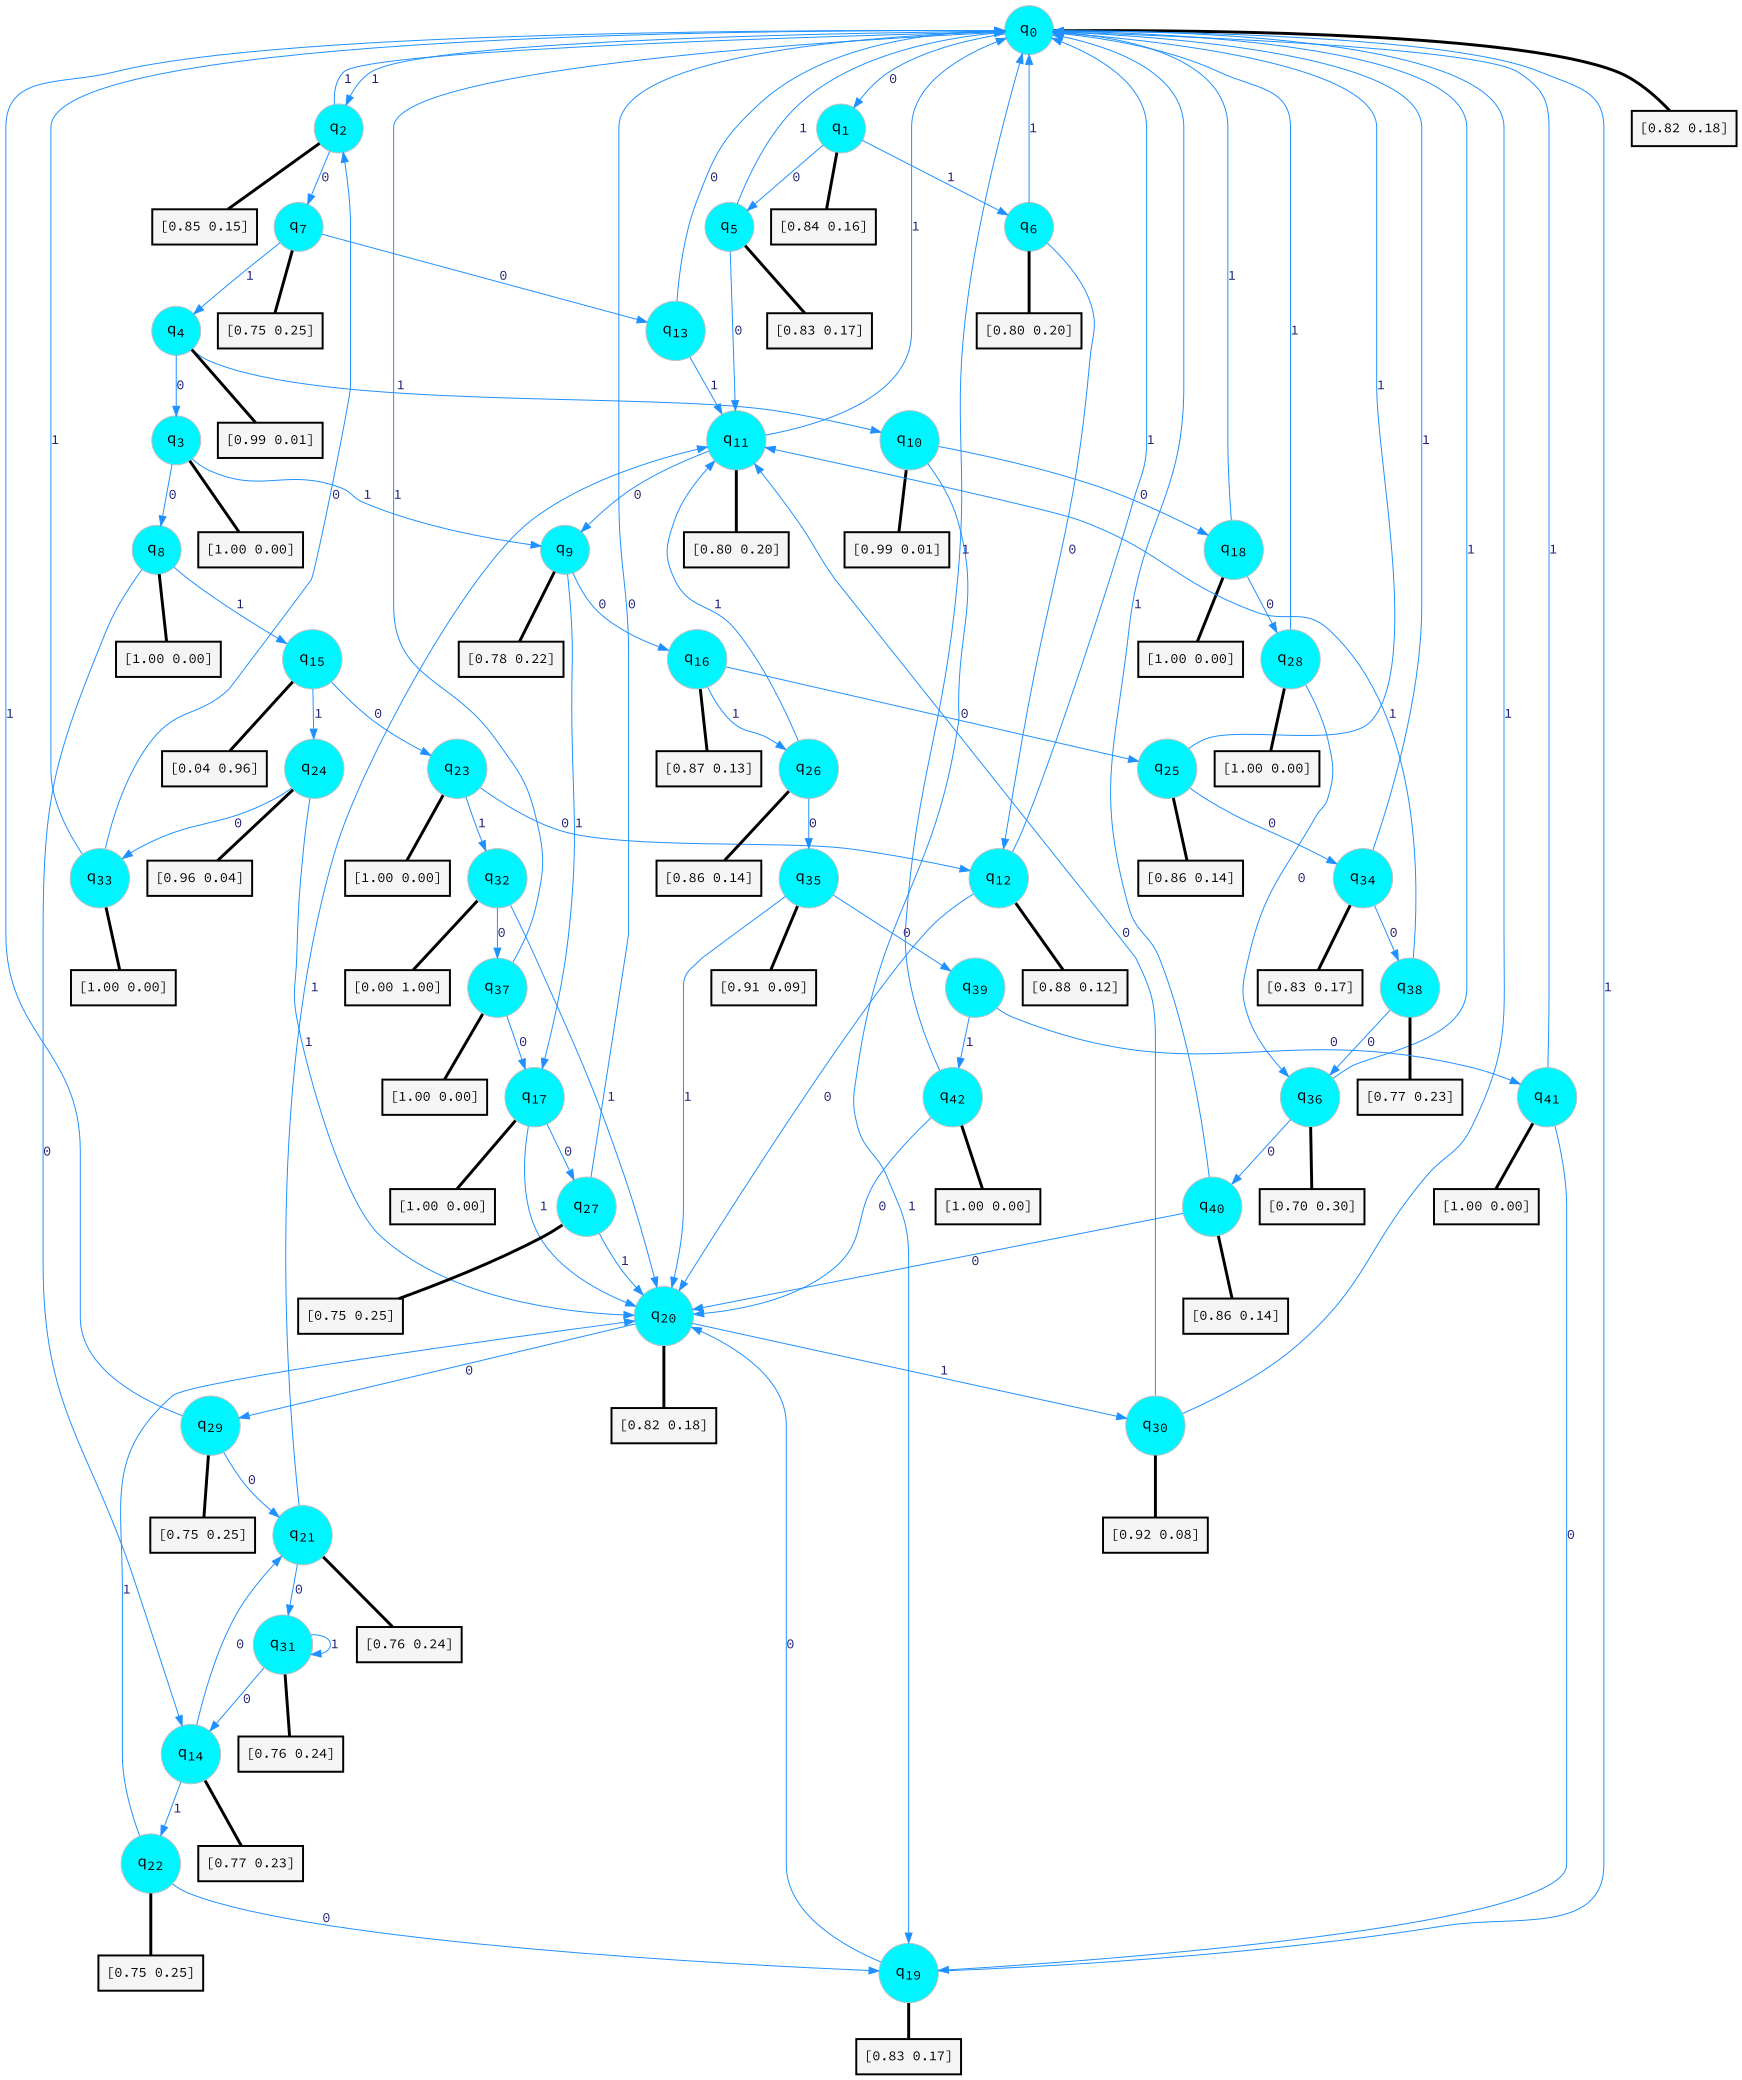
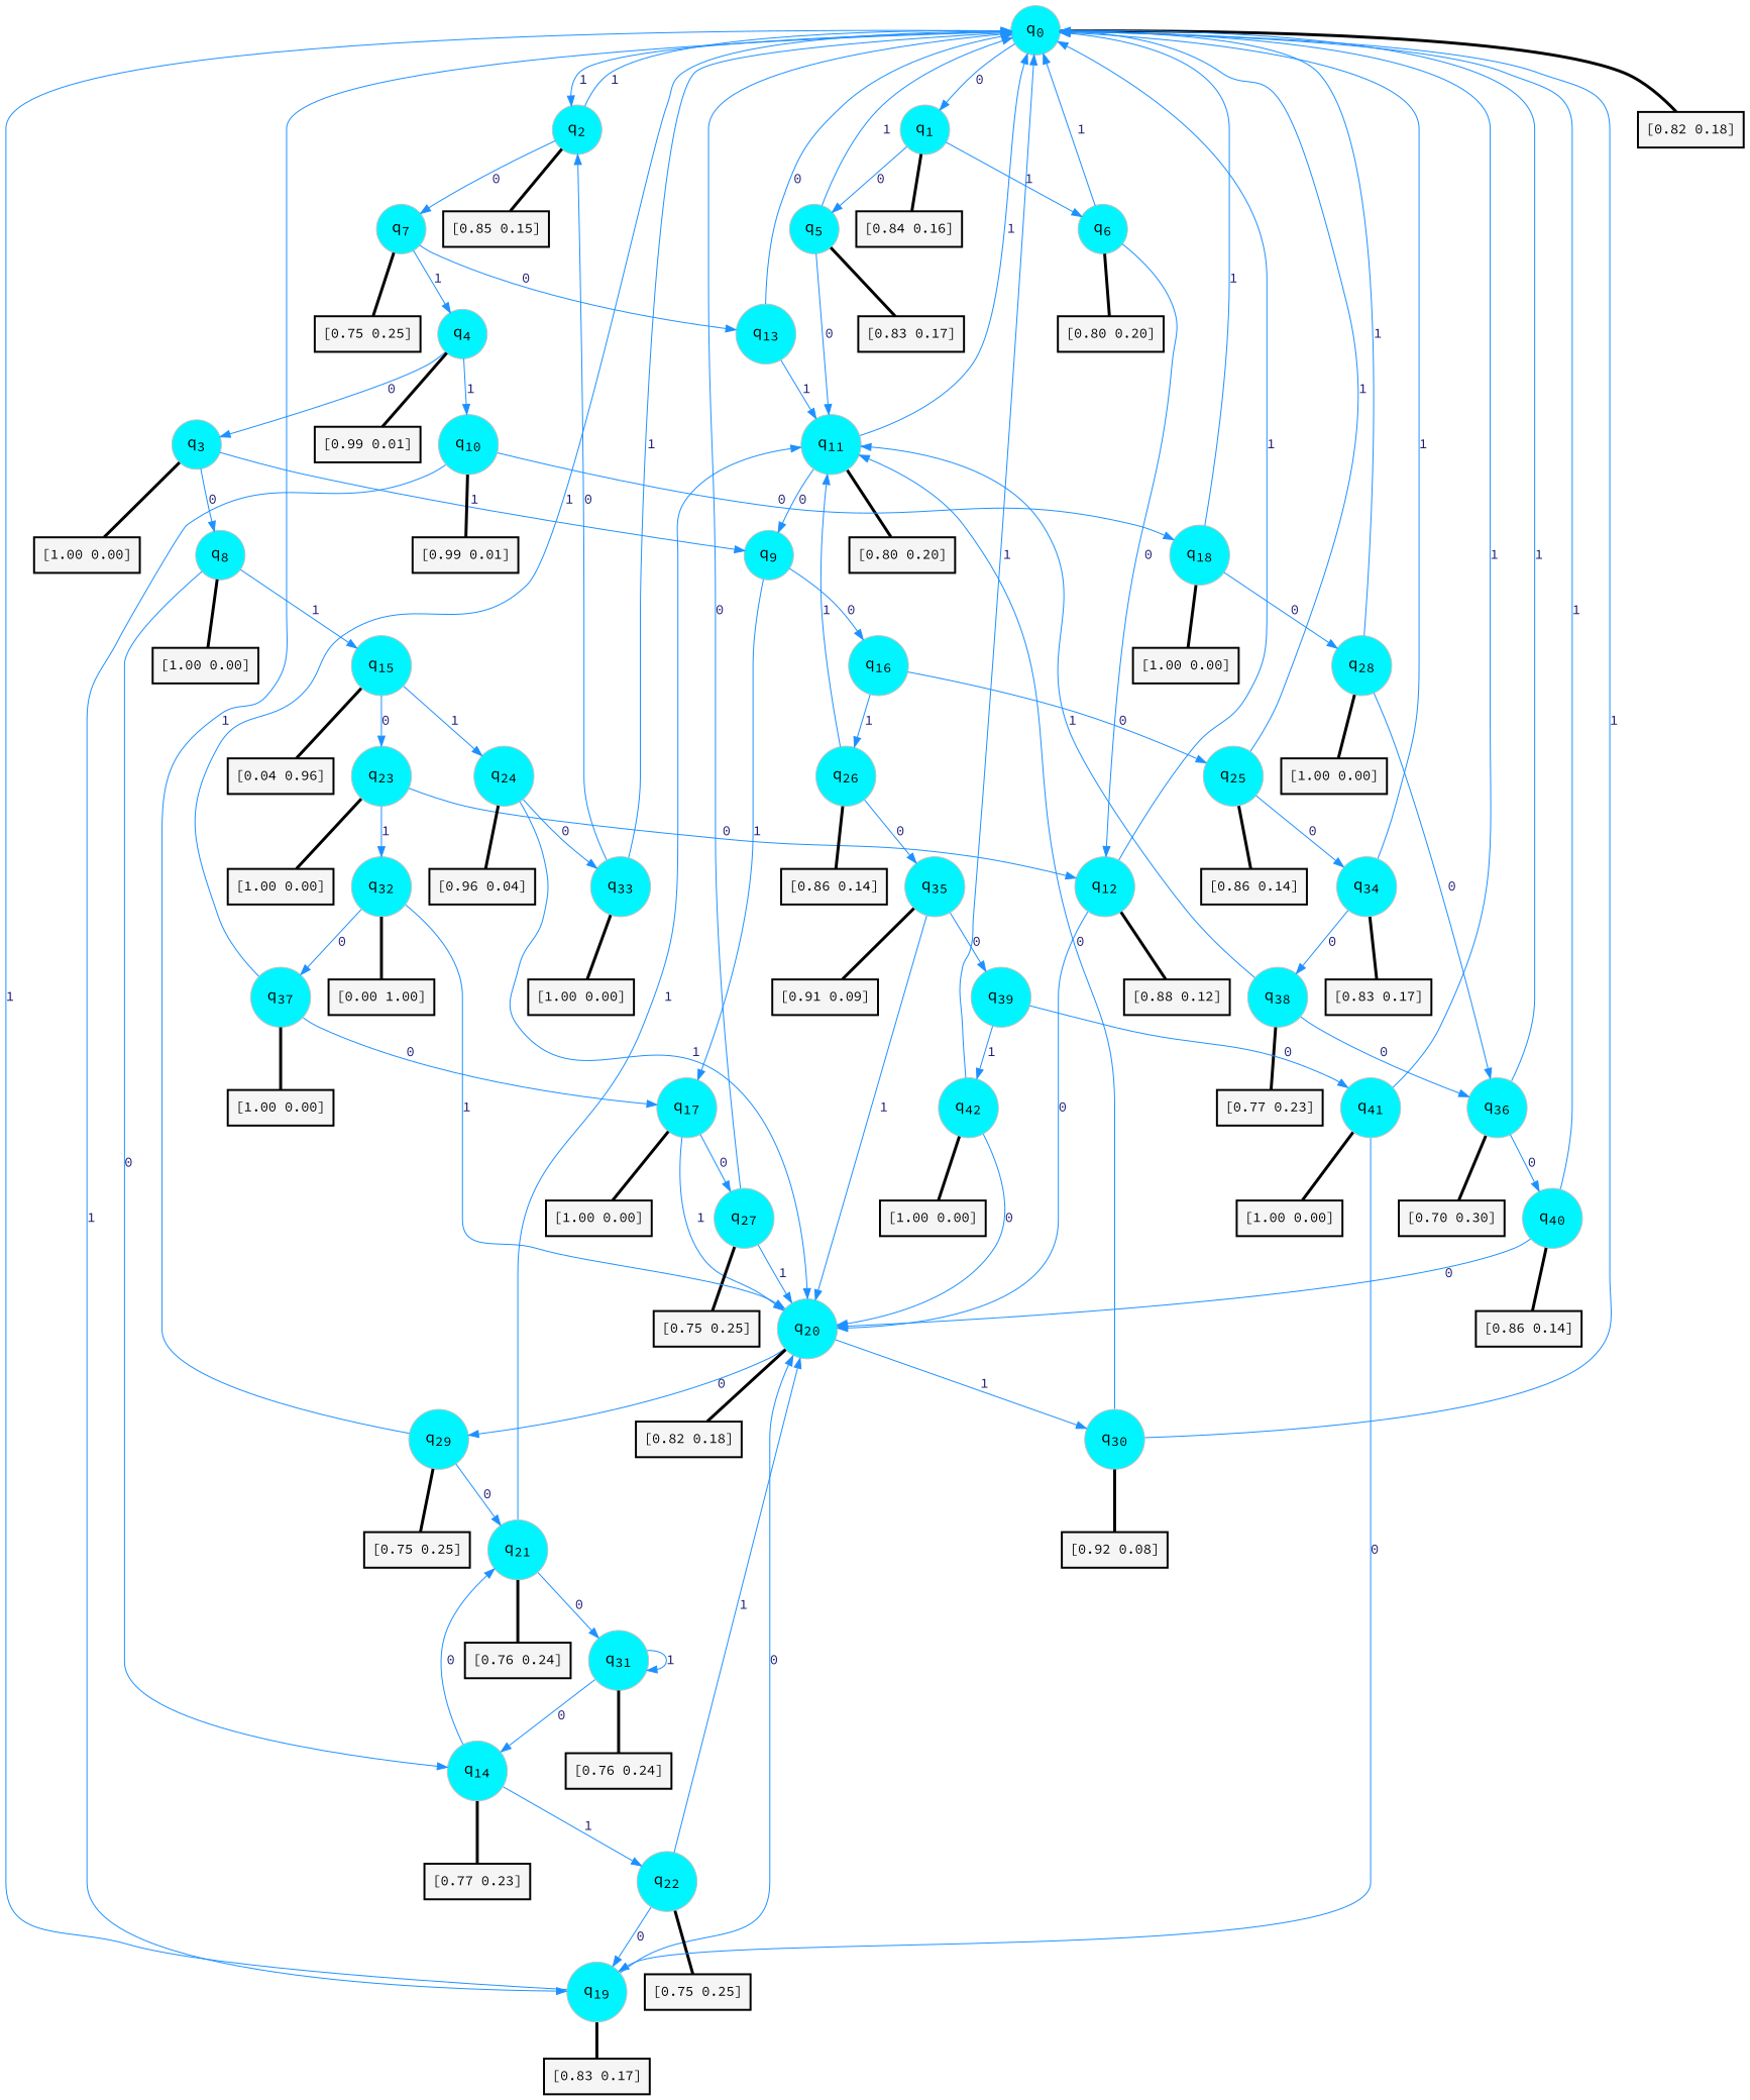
  digraph {
    fontname="Source Code Pro"
    rankdir=TD
    node [color=gray fillcolor=turquoise1 fontcolor=black fontname="Source Code Pro" fontsize=16 fontweight=bold shape=circle style=filled]
    edge [arrowsize=1 color=dodgerblue1 fontcolor=midnightblue fontname="Source Code Pro" fontweight=bold penwidth=1 style=solid weight=20]
    n1 [label=<q<SUB>0</SUB>>]
    n2 [label=<q<SUB>1</SUB>>]
    n3 [label=<q<SUB>2</SUB>>]
    n4 [color=black fillcolor=whitesmoke fontsize=14 label="[0.82 0.18]" penwidth=2 shape=box]
    n5 [label=<q<SUB>5</SUB>>]
    n6 [label=<q<SUB>6</SUB>>]
    n7 [color=black fillcolor=whitesmoke fontsize=14 label="[0.84 0.16]" penwidth=2 shape=box]
    n8 [label=<q<SUB>7</SUB>>]
    n9 [color=black fillcolor=whitesmoke fontsize=14 label="[0.85 0.15]" penwidth=2 shape=box]
    n10 [label=<q<SUB>11</SUB>>]
    n11 [color=black fillcolor=whitesmoke fontsize=14 label="[0.83 0.17]" penwidth=2 shape=box]
    n12 [label=<q<SUB>12</SUB>>]
    n13 [color=black fillcolor=whitesmoke fontsize=14 label="[0.80 0.20]" penwidth=2 shape=box]
    n14 [label=<q<SUB>4</SUB>>]
    n15 [label=<q<SUB>13</SUB>>]
    n16 [color=black fillcolor=whitesmoke fontsize=14 label="[0.75 0.25]" penwidth=2 shape=box]
    n17 [label=<q<SUB>3</SUB>>]
    n18 [label=<q<SUB>8</SUB>>]
    n19 [label=<q<SUB>9</SUB>>]
    n20 [color=black fillcolor=whitesmoke fontsize=14 label="[1.00 0.00]" penwidth=2 shape=box]
    n21 [label=<q<SUB>14</SUB>>]
    n22 [label=<q<SUB>15</SUB>>]
    n23 [color=black fillcolor=whitesmoke fontsize=14 label="[1.00 0.00]" penwidth=2 shape=box]
    n24 [label=<q<SUB>16</SUB>>]
    n25 [label=<q<SUB>17</SUB>>]
-   n26 [color=black fillcolor=whitesmoke fontsize=14 label="[0.78 0.22]" penwidth=2 shape=box]
    n27 [label=<q<SUB>10</SUB>>]
    n28 [color=black fillcolor=whitesmoke fontsize=14 label="[0.99 0.01]" penwidth=2 shape=box]
    n29 [label=<q<SUB>18</SUB>>]
    n30 [label=<q<SUB>19</SUB>>]
    n31 [color=black fillcolor=whitesmoke fontsize=14 label="[0.99 0.01]" penwidth=2 shape=box]
    n32 [color=black fillcolor=whitesmoke fontsize=14 label="[0.80 0.20]" penwidth=2 shape=box]
    n33 [label=<q<SUB>20</SUB>>]
    n34 [color=black fillcolor=whitesmoke fontsize=14 label="[0.88 0.12]" penwidth=2 shape=box]
    n35 [label=<q<SUB>21</SUB>>]
    n36 [label=<q<SUB>22</SUB>>]
    n37 [color=black fillcolor=whitesmoke fontsize=14 label="[0.77 0.23]" penwidth=2 shape=box]
    n38 [label=<q<SUB>23</SUB>>]
    n39 [label=<q<SUB>24</SUB>>]
    n40 [color=black fillcolor=whitesmoke fontsize=14 label="[0.04 0.96]" penwidth=2 shape=box]
    n41 [label=<q<SUB>25</SUB>>]
    n42 [label=<q<SUB>26</SUB>>]
-   n43 [color=black fillcolor=whitesmoke fontsize=14 label="[0.87 0.13]" penwidth=2 shape=box]
    n44 [label=<q<SUB>27</SUB>>]
    n45 [color=black fillcolor=whitesmoke fontsize=14 label="[1.00 0.00]" penwidth=2 shape=box]
    n46 [label=<q<SUB>28</SUB>>]
    n47 [color=black fillcolor=whitesmoke fontsize=14 label="[1.00 0.00]" penwidth=2 shape=box]
    n48 [color=black fillcolor=whitesmoke fontsize=14 label="[0.83 0.17]" penwidth=2 shape=box]
    n49 [label=<q<SUB>29</SUB>>]
    n50 [label=<q<SUB>30</SUB>>]
    n51 [color=black fillcolor=whitesmoke fontsize=14 label="[0.82 0.18]" penwidth=2 shape=box]
    n52 [label=<q<SUB>31</SUB>>]
    n53 [color=black fillcolor=whitesmoke fontsize=14 label="[0.76 0.24]" penwidth=2 shape=box]
    n54 [color=black fillcolor=whitesmoke fontsize=14 label="[0.75 0.25]" penwidth=2 shape=box]
    n55 [label=<q<SUB>32</SUB>>]
    n56 [color=black fillcolor=whitesmoke fontsize=14 label="[1.00 0.00]" penwidth=2 shape=box]
    n57 [label=<q<SUB>33</SUB>>]
    n58 [color=black fillcolor=whitesmoke fontsize=14 label="[0.96 0.04]" penwidth=2 shape=box]
    n59 [label=<q<SUB>34</SUB>>]
    n60 [color=black fillcolor=whitesmoke fontsize=14 label="[0.86 0.14]" penwidth=2 shape=box]
    n61 [label=<q<SUB>35</SUB>>]
    n62 [color=black fillcolor=whitesmoke fontsize=14 label="[0.86 0.14]" penwidth=2 shape=box]
    n63 [color=black fillcolor=whitesmoke fontsize=14 label="[0.75 0.25]" penwidth=2 shape=box]
    n64 [label=<q<SUB>36</SUB>>]
    n65 [color=black fillcolor=whitesmoke fontsize=14 label="[1.00 0.00]" penwidth=2 shape=box]
    n66 [color=black fillcolor=whitesmoke fontsize=14 label="[0.75 0.25]" penwidth=2 shape=box]
    n67 [color=black fillcolor=whitesmoke fontsize=14 label="[0.92 0.08]" penwidth=2 shape=box]
    n68 [color=black fillcolor=whitesmoke fontsize=14 label="[0.76 0.24]" penwidth=2 shape=box]
    n69 [label=<q<SUB>37</SUB>>]
    n70 [color=black fillcolor=whitesmoke fontsize=14 label="[0.00 1.00]" penwidth=2 shape=box]
    n71 [color=black fillcolor=whitesmoke fontsize=14 label="[1.00 0.00]" penwidth=2 shape=box]
    n72 [label=<q<SUB>38</SUB>>]
    n73 [color=black fillcolor=whitesmoke fontsize=14 label="[0.83 0.17]" penwidth=2 shape=box]
    n74 [label=<q<SUB>39</SUB>>]
    n75 [color=black fillcolor=whitesmoke fontsize=14 label="[0.91 0.09]" penwidth=2 shape=box]
    n76 [label=<q<SUB>40</SUB>>]
    n77 [color=black fillcolor=whitesmoke fontsize=14 label="[0.70 0.30]" penwidth=2 shape=box]
    n78 [color=black fillcolor=whitesmoke fontsize=14 label="[1.00 0.00]" penwidth=2 shape=box]
    n79 [color=black fillcolor=whitesmoke fontsize=14 label="[0.77 0.23]" penwidth=2 shape=box]
    n80 [label=<q<SUB>41</SUB>>]
    n81 [label=<q<SUB>42</SUB>>]
    n82 [color=black fillcolor=whitesmoke fontsize=14 label="[0.86 0.14]" penwidth=2 shape=box]
    n83 [color=black fillcolor=whitesmoke fontsize=14 label="[1.00 0.00]" penwidth=2 shape=box]
    n84 [color=black fillcolor=whitesmoke fontsize=14 label="[1.00 0.00]" penwidth=2 shape=box]
    n1 -> n2 [label=0]
    n1 -> n3 [label=1]
    n1 -> n4 [arrowhead=none color=black penwidth=3]
    n2 -> n5 [label=0]
    n2 -> n6 [label=1]
    n2 -> n7 [arrowhead=none color=black penwidth=3]
    n3 -> n1 [label=1]
    n3 -> n8 [label=0]
    n3 -> n9 [arrowhead=none color=black penwidth=3]
    n5 -> n1 [label=1]
    n5 -> n10 [label=0]
    n5 -> n11 [arrowhead=none color=black penwidth=3]
    n6 -> n1 [label=1]
    n6 -> n12 [label=0]
    n6 -> n13 [arrowhead=none color=black penwidth=3]
    n8 -> n14 [label=1]
    n8 -> n15 [label=0]
    n8 -> n16 [arrowhead=none color=black penwidth=3]
    n10 -> n1 [label=1]
    n10 -> n19 [label=0]
    n10 -> n32 [arrowhead=none color=black penwidth=3]
    n12 -> n1 [label=1]
    n12 -> n33 [label=0]
    n12 -> n34 [arrowhead=none color=black penwidth=3]
    n14 -> n17 [label=0]
    n14 -> n27 [label=1]
    n14 -> n28 [arrowhead=none color=black penwidth=3]
    n15 -> n1 [label=0]
    n15 -> n10 [label=1]
    n17 -> n18 [label=0]
    n17 -> n19 [label=1]
    n17 -> n20 [arrowhead=none color=black penwidth=3]
    n18 -> n21 [label=0]
    n18 -> n22 [label=1]
    n18 -> n23 [arrowhead=none color=black penwidth=3]
    n19 -> n24 [label=0]
    n19 -> n25 [label=1]
-   n19 -> n26 [arrowhead=none color=black penwidth=3]
    n21 -> n35 [label=0]
    n21 -> n36 [label=1]
    n21 -> n37 [arrowhead=none color=black penwidth=3]
    n22 -> n38 [label=0]
    n22 -> n39 [label=1]
    n22 -> n40 [arrowhead=none color=black penwidth=3]
    n24 -> n41 [label=0]
    n24 -> n42 [label=1]
-   n24 -> n43 [arrowhead=none color=black penwidth=3]
    n25 -> n33 [label=1]
    n25 -> n44 [label=0]
    n25 -> n45 [arrowhead=none color=black penwidth=3]
    n27 -> n29 [label=0]
    n27 -> n30 [label=1]
    n27 -> n31 [arrowhead=none color=black penwidth=3]
    n29 -> n1 [label=1]
    n29 -> n46 [label=0]
    n29 -> n47 [arrowhead=none color=black penwidth=3]
    n30 -> n1 [label=1]
    n30 -> n33 [label=0]
    n30 -> n48 [arrowhead=none color=black penwidth=3]
    n33 -> n49 [label=0]
    n33 -> n50 [label=1]
    n33 -> n51 [arrowhead=none color=black penwidth=3]
    n35 -> n10 [label=1]
    n35 -> n52 [label=0]
    n35 -> n53 [arrowhead=none color=black penwidth=3]
    n36 -> n30 [label=0]
    n36 -> n33 [label=1]
    n36 -> n54 [arrowhead=none color=black penwidth=3]
    n38 -> n12 [label=0]
    n38 -> n55 [label=1]
    n38 -> n56 [arrowhead=none color=black penwidth=3]
    n39 -> n33 [label=1]
    n39 -> n57 [label=0]
    n39 -> n58 [arrowhead=none color=black penwidth=3]
    n41 -> n1 [label=1]
    n41 -> n59 [label=0]
    n41 -> n60 [arrowhead=none color=black penwidth=3]
    n42 -> n10 [label=1]
    n42 -> n61 [label=0]
    n42 -> n62 [arrowhead=none color=black penwidth=3]
    n44 -> n1 [label=0]
    n44 -> n33 [label=1]
    n44 -> n63 [arrowhead=none color=black penwidth=3]
    n46 -> n1 [label=1]
    n46 -> n64 [label=0]
    n46 -> n65 [arrowhead=none color=black penwidth=3]
    n49 -> n1 [label=1]
    n49 -> n35 [label=0]
    n49 -> n66 [arrowhead=none color=black penwidth=3]
    n50 -> n1 [label=1]
    n50 -> n10 [label=0]
    n50 -> n67 [arrowhead=none color=black penwidth=3]
    n52 -> n21 [label=0]
    n52 -> n52 [label=1]
    n52 -> n68 [arrowhead=none color=black penwidth=3]
    n55 -> n33 [label=1]
    n55 -> n69 [label=0]
    n55 -> n70 [arrowhead=none color=black penwidth=3]
    n57 -> n1 [label=1]
    n57 -> n3 [label=0]
    n57 -> n71 [arrowhead=none color=black penwidth=3]
    n59 -> n1 [label=1]
    n59 -> n72 [label=0]
    n59 -> n73 [arrowhead=none color=black penwidth=3]
    n61 -> n33 [label=1]
    n61 -> n74 [label=0]
    n61 -> n75 [arrowhead=none color=black penwidth=3]
    n64 -> n1 [label=1]
    n64 -> n76 [label=0]
    n64 -> n77 [arrowhead=none color=black penwidth=3]
    n69 -> n1 [label=1]
    n69 -> n25 [label=0]
    n69 -> n78 [arrowhead=none color=black penwidth=3]
    n72 -> n10 [label=1]
    n72 -> n64 [label=0]
    n72 -> n79 [arrowhead=none color=black penwidth=3]
    n74 -> n80 [label=0]
    n74 -> n81 [label=1]
    n76 -> n1 [label=1]
    n76 -> n33 [label=0]
    n76 -> n82 [arrowhead=none color=black penwidth=3]
    n80 -> n1 [label=1]
    n80 -> n30 [label=0]
    n80 -> n83 [arrowhead=none color=black penwidth=3]
    n81 -> n1 [label=1]
    n81 -> n33 [label=0]
    n81 -> n84 [arrowhead=none color=black penwidth=3]
  }
